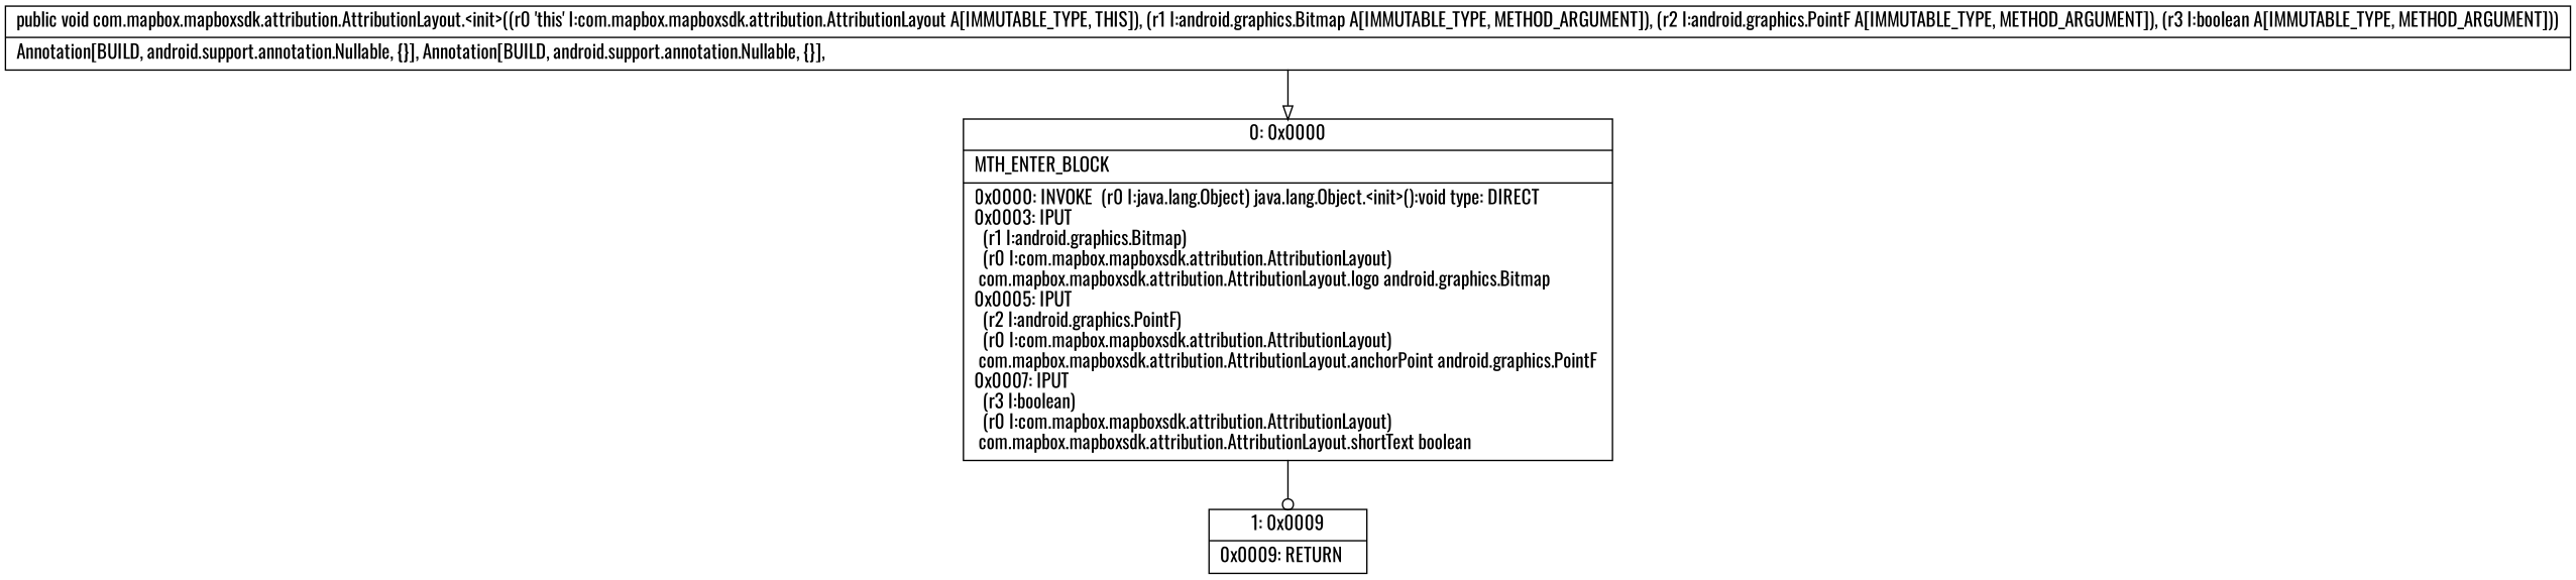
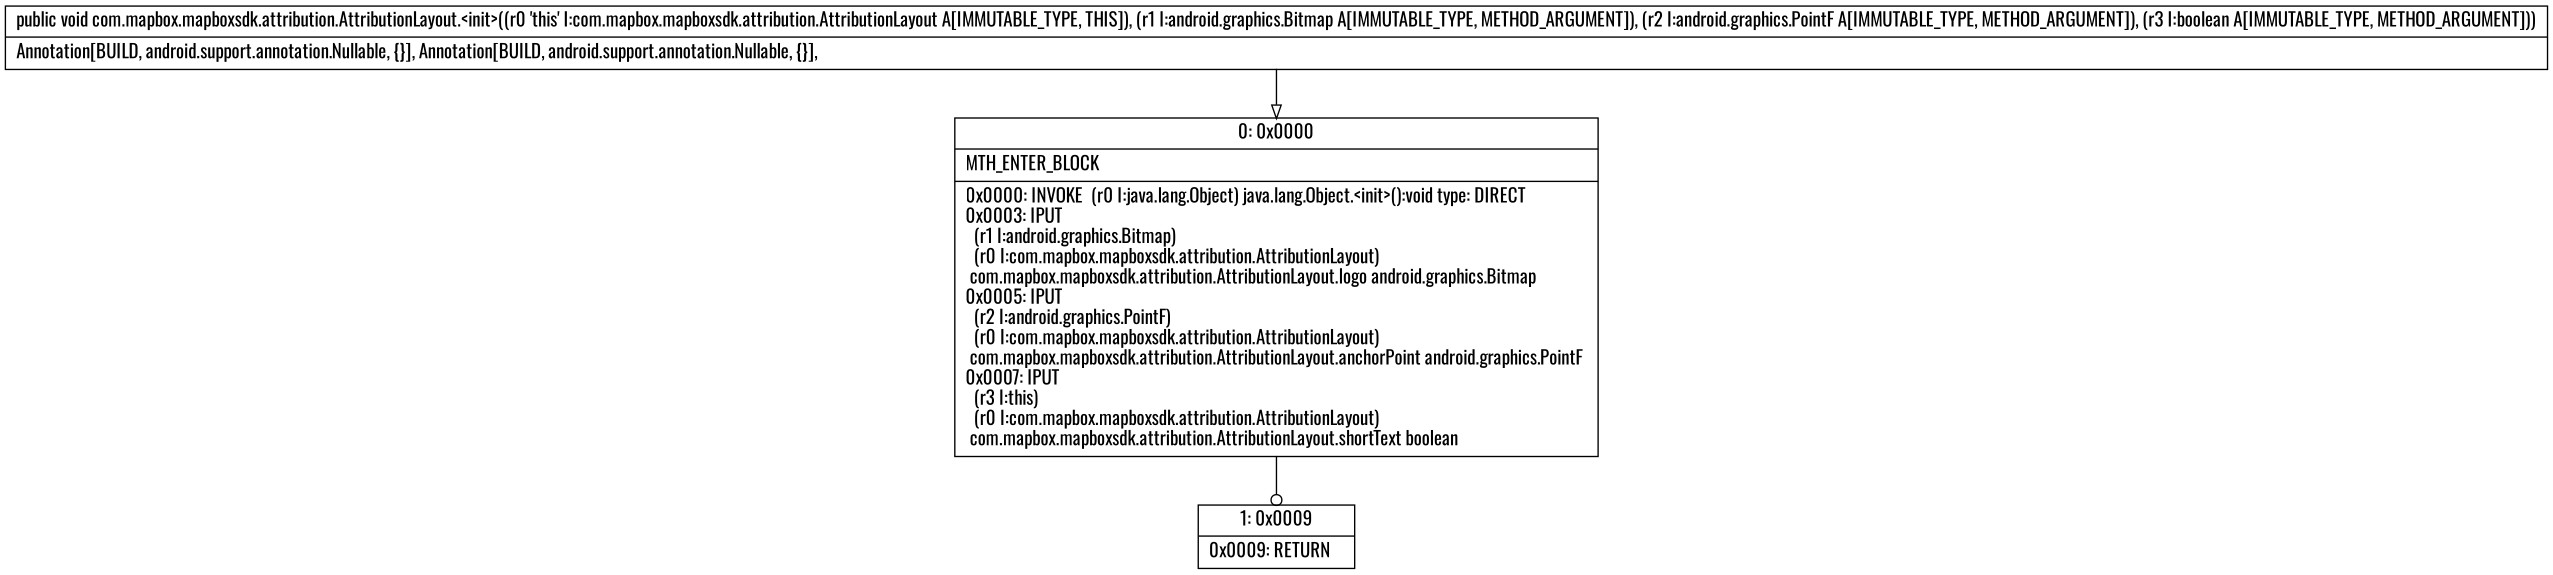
  digraph {
    fontname=Oswald
    node [shape=record fontname=Oswald]
    edge [fontname=Oswald]
-   n1 [label="{0\:\ 0x0000|MTH_ENTER_BLOCK\l|0x0000: INVOKE  (r0 I:java.lang.Object) java.lang.Object.\<init\>():void type: DIRECT \l0x0003: IPUT  \l  (r1 I:android.graphics.Bitmap)\l  (r0 I:com.mapbox.mapboxsdk.attribution.AttributionLayout)\l com.mapbox.mapboxsdk.attribution.AttributionLayout.logo android.graphics.Bitmap \l0x0005: IPUT  \l  (r2 I:android.graphics.PointF)\l  (r0 I:com.mapbox.mapboxsdk.attribution.AttributionLayout)\l com.mapbox.mapboxsdk.attribution.AttributionLayout.anchorPoint android.graphics.PointF \l0x0007: IPUT  \l  (r3 I:boolean)\l  (r0 I:com.mapbox.mapboxsdk.attribution.AttributionLayout)\l com.mapbox.mapboxsdk.attribution.AttributionLayout.shortText boolean \l}"]
+   n1 [label="{0\:\ 0x0000|MTH_ENTER_BLOCK\l|0x0000: INVOKE  (r0 I:java.lang.Object) java.lang.Object.\<init\>():void type: DIRECT \l0x0003: IPUT  \l  (r1 I:android.graphics.Bitmap)\l  (r0 I:com.mapbox.mapboxsdk.attribution.AttributionLayout)\l com.mapbox.mapboxsdk.attribution.AttributionLayout.logo android.graphics.Bitmap \l0x0005: IPUT  \l  (r2 I:android.graphics.PointF)\l  (r0 I:com.mapbox.mapboxsdk.attribution.AttributionLayout)\l com.mapbox.mapboxsdk.attribution.AttributionLayout.anchorPoint android.graphics.PointF \l0x0007: IPUT  \l  (r3 I:this)\l  (r0 I:com.mapbox.mapboxsdk.attribution.AttributionLayout)\l com.mapbox.mapboxsdk.attribution.AttributionLayout.shortText boolean \l}"]
    n2 [label="{1\:\ 0x0009|0x0009: RETURN   \l}"]
    n3 [label="{public void com.mapbox.mapboxsdk.attribution.AttributionLayout.\<init\>((r0 'this' I:com.mapbox.mapboxsdk.attribution.AttributionLayout A[IMMUTABLE_TYPE, THIS]), (r1 I:android.graphics.Bitmap A[IMMUTABLE_TYPE, METHOD_ARGUMENT]), (r2 I:android.graphics.PointF A[IMMUTABLE_TYPE, METHOD_ARGUMENT]), (r3 I:boolean A[IMMUTABLE_TYPE, METHOD_ARGUMENT]))  | Annotation[BUILD, android.support.annotation.Nullable, \{\}], Annotation[BUILD, android.support.annotation.Nullable, \{\}], \l}"]
    n1 -> n2 [arrowhead=odot]
    n3 -> n1 [arrowhead=onormal]
  }
